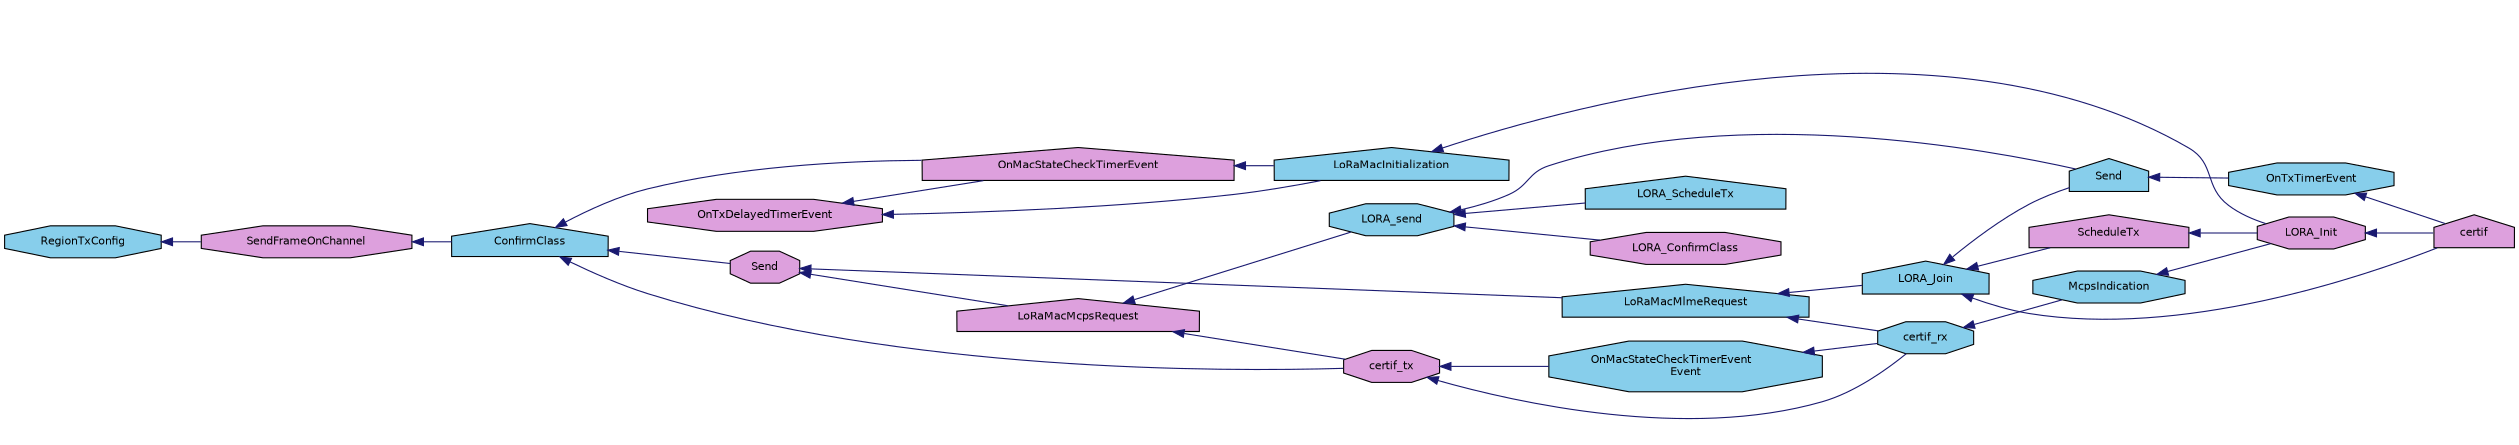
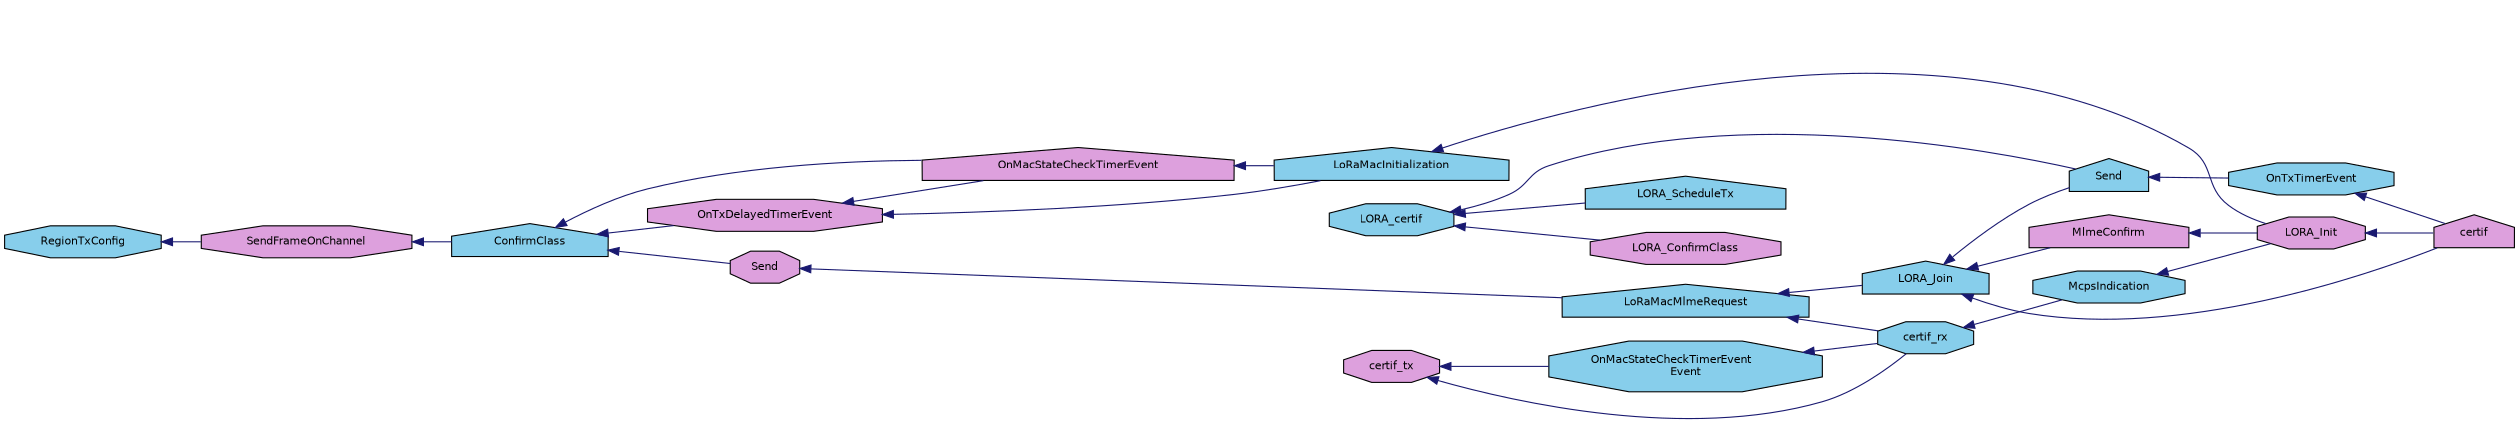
  digraph {
    rankdir=LR
    node [color=black fillcolor=skyblue fontname=Helvetica fontsize=10 shape=octagon style=filled]
    edge [color=midnightblue dir=back fontname=Helvetica fontsize=10 labelfontname=Helvetica labelfontsize=10 style=solid]
    n1 [fontcolor=black height=0.2 label=RegionTxConfig width=0.4]
    n2 [fillcolor=plum height=0.2 label=SendFrameOnChannel width=0.4]
    n3 [height=0.2 label=ConfirmClass shape=house width=0.4]
    n4 [fillcolor=plum height=0.2 label=OnMacStateCheckTimerEvent shape=house width=0.4]
    n5 [fillcolor=plum height=0.2 label=OnTxDelayedTimerEvent width=0.4]
    n6 [fillcolor=plum height=0.2 label=Send width=0.4]
    n7 [height=0.2 label=LoRaMacInitialization shape=house width=0.4]
    n8 [height=0.2 label=LoRaMacMlmeRequest shape=house width=0.4]
-   n9 [fillcolor=plum height=0.2 label=LoRaMacMcpsRequest shape=house width=0.4]
    n10 [fillcolor=plum height=0.2 label=LORA_Init width=0.4]
    n11 [fillcolor=plum height=0.2 label=certif shape=house width=0.4]
    n12 [height=0.2 label=certif_rx width=0.4]
    n13 [height=0.2 label=LORA_Join shape=house width=0.4]
    n14 [fillcolor=plum height=0.2 label=certif_tx width=0.4]
-   n15 [height=0.2 label=LORA_send width=0.4]
+   n15 [height=0.2 label=LORA_certif width=0.4]
    n16 [height=0.2 label=McpsIndication width=0.4]
-   n17 [fillcolor=plum height=0.2 label=ScheduleTx shape=house width=0.4]
+   n17 [fillcolor=plum height=0.2 label=MlmeConfirm shape=house width=0.4]
    n18 [height=0.2 label=Send shape=house width=0.4]
    n19 [height=0.2 label=OnTxTimerEvent width=0.4]
    n20 [height=0.2 label="OnMacStateCheckTimerEvent\lEvent" width=0.4]
    n21 [fillcolor=plum height=0.2 label=LORA_ConfirmClass width=0.4]
    n22 [height=0.2 label=LORA_ScheduleTx shape=house width=0.4]
    n1 -> n2
    n2 -> n3
    n3 -> n4
-   n3 -> n14
+   n3 -> n5
    n3 -> n6
    n4 -> n7
    n5 -> n4
    n5 -> n7
    n6 -> n8
-   n6 -> n9
    n7 -> n10
    n8 -> n12
    n8 -> n13
-   n9 -> n14
-   n9 -> n15
    n10 -> n11
    n12 -> n16
    n13 -> n11
    n13 -> n17
    n13 -> n18
    n14 -> n12
    n14 -> n20
    n15 -> n18
    n15 -> n21
    n15 -> n22
    n16 -> n10
    n17 -> n10
    n18 -> n19
    n19 -> n11
    n20 -> n12
  }
